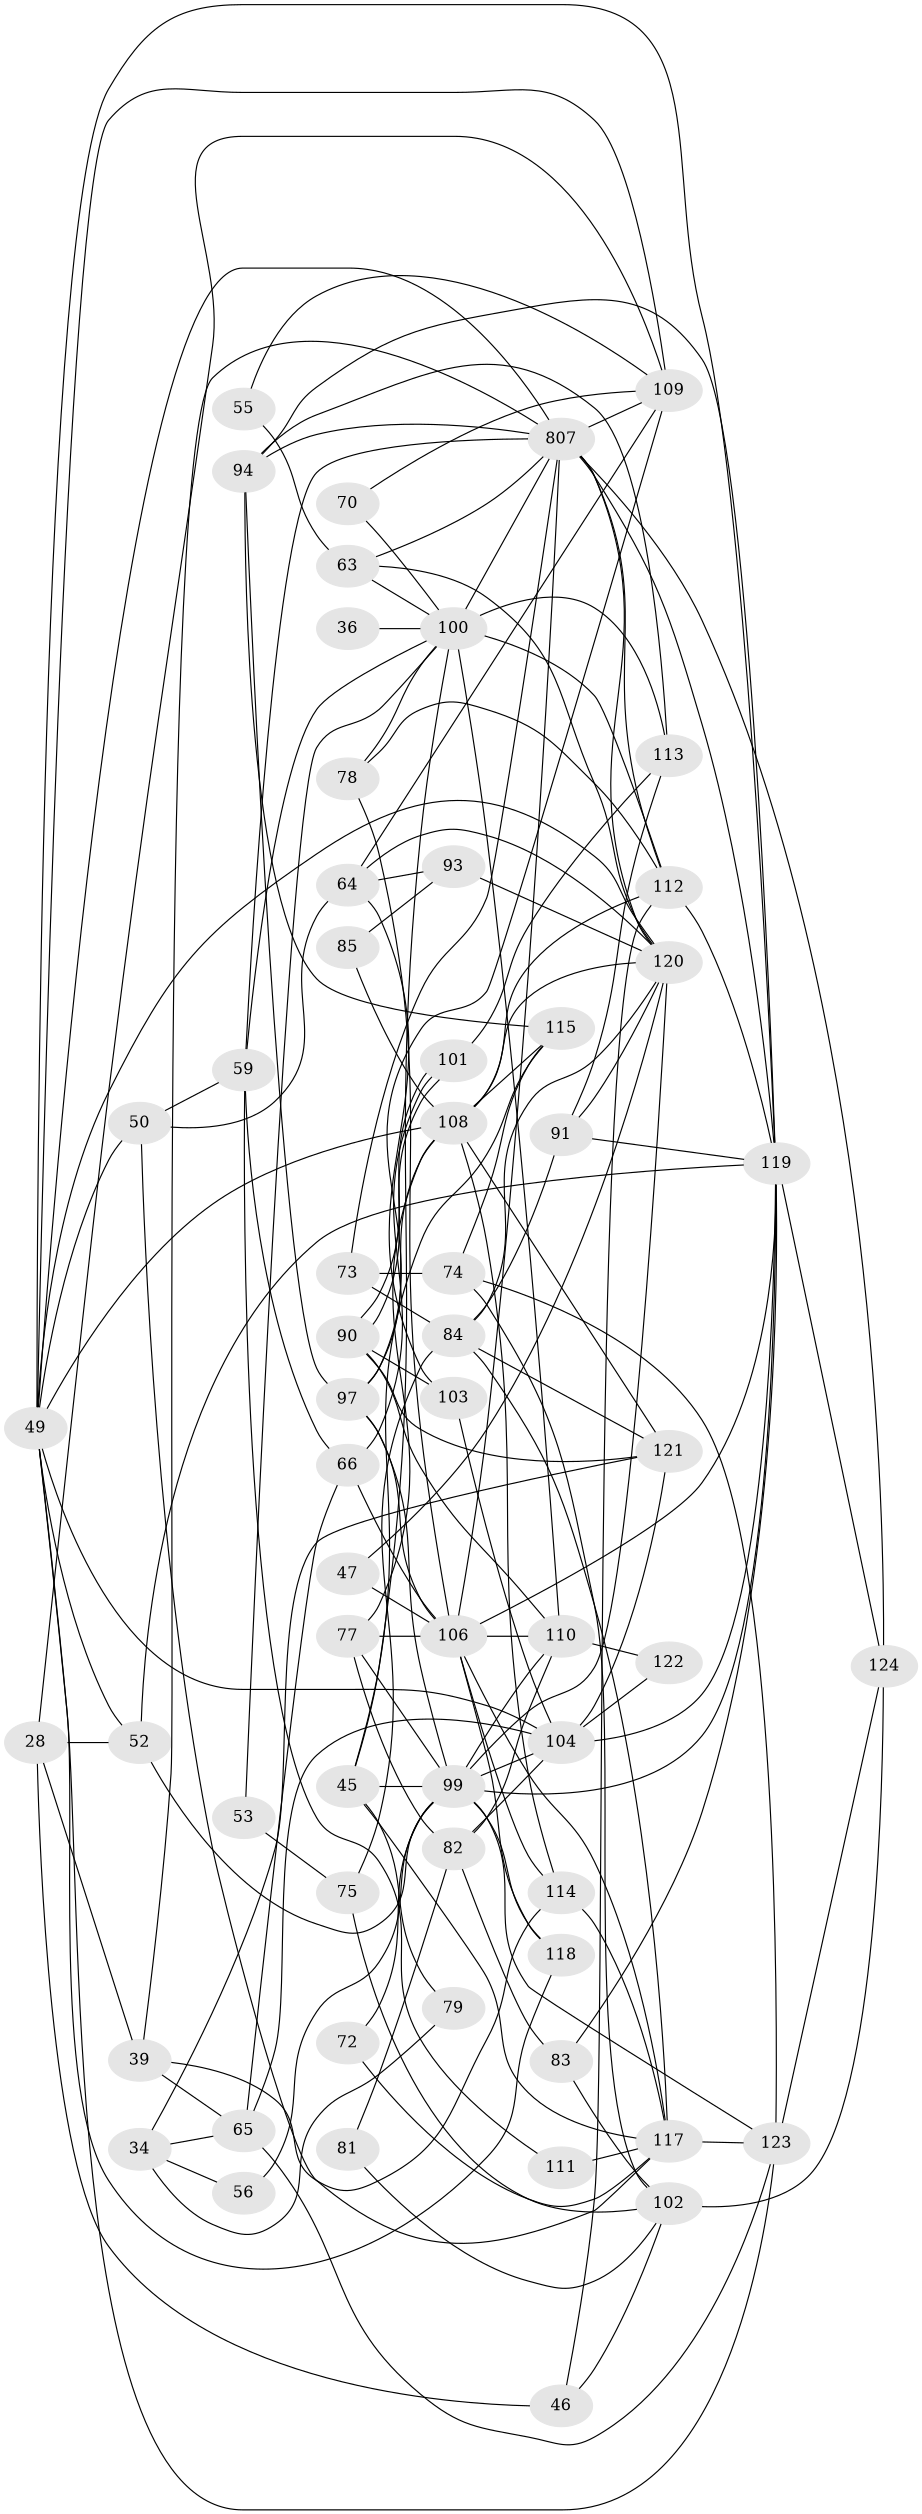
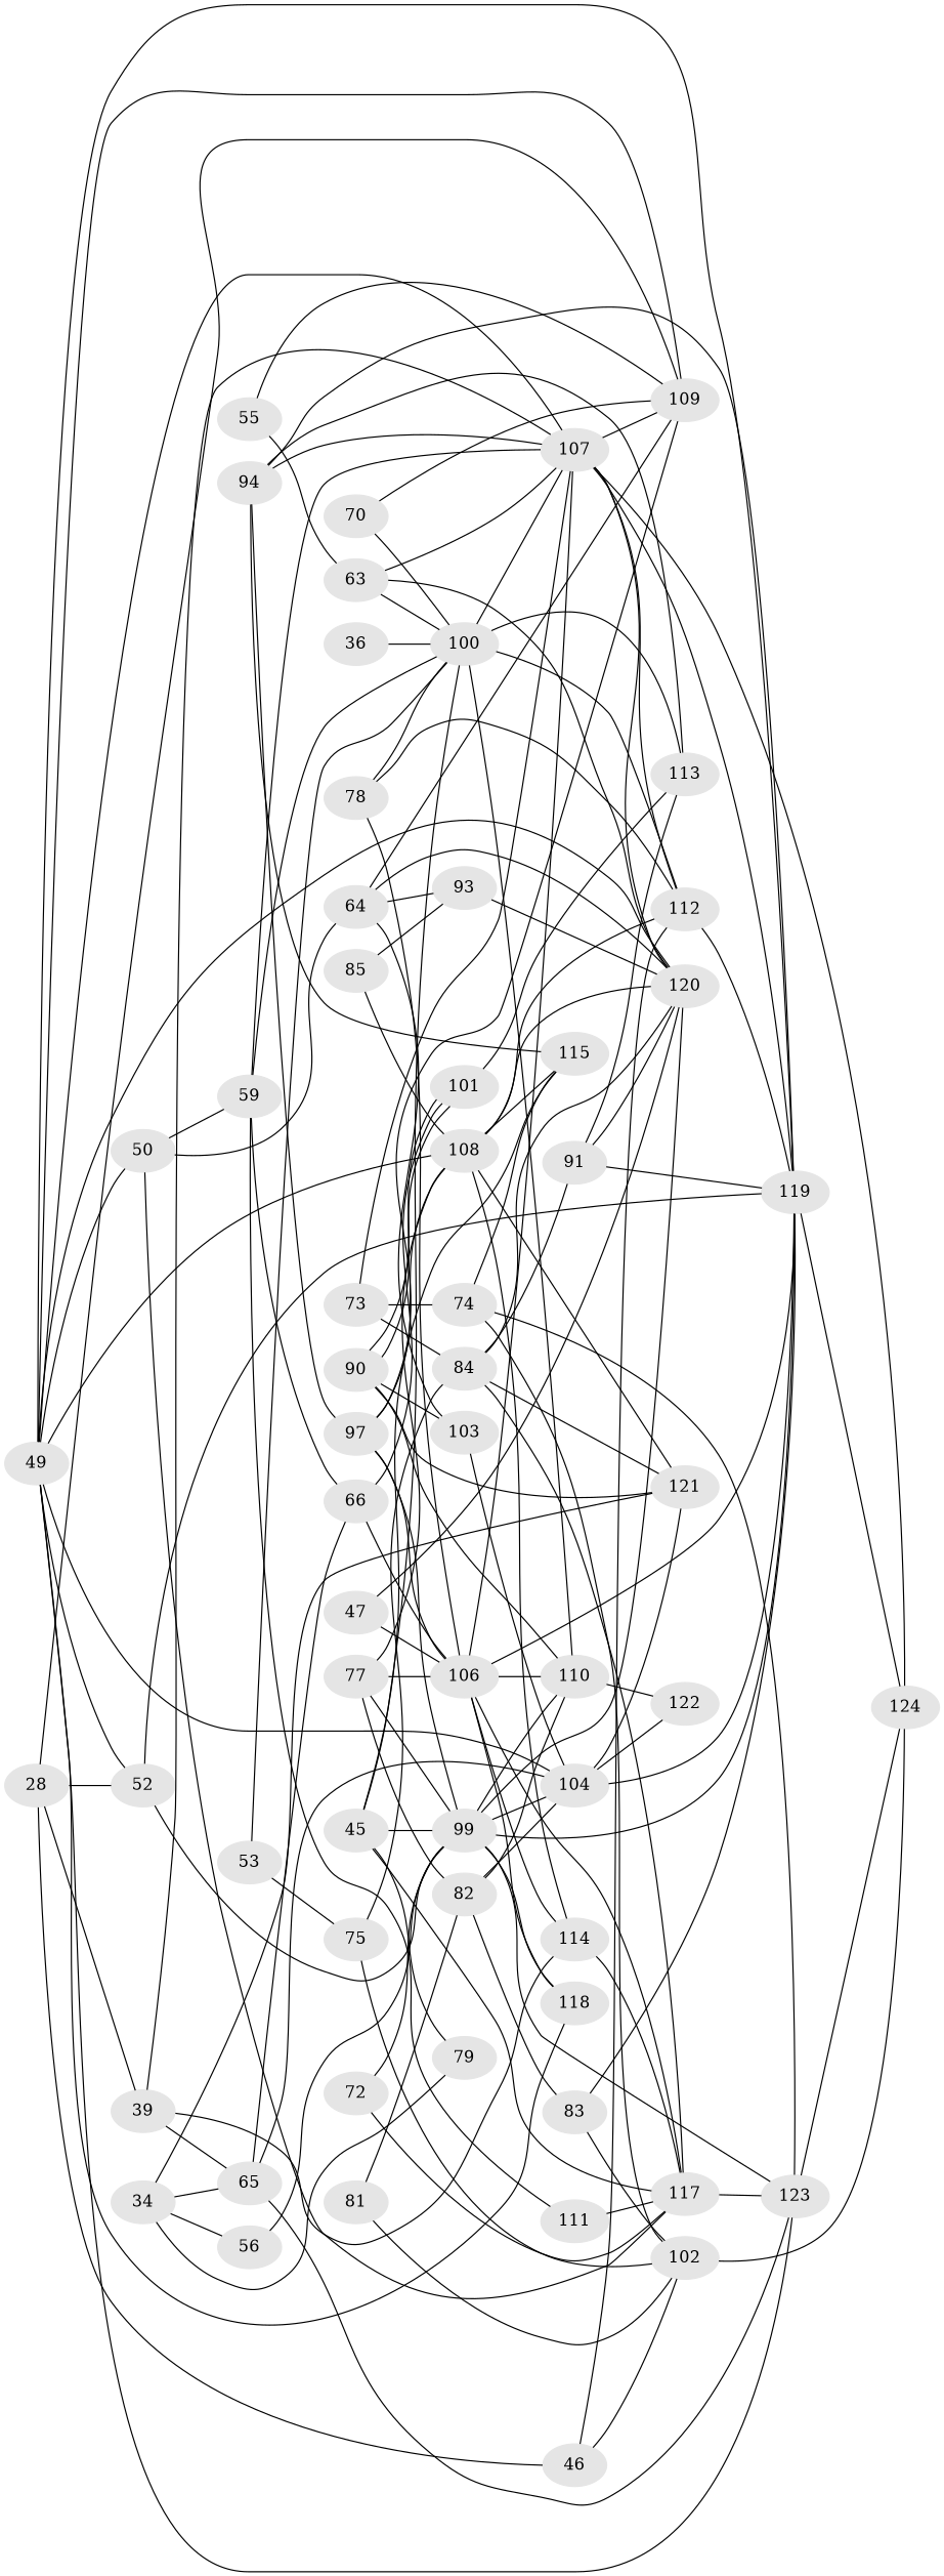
  graph {
    rankdir=LR
    node [color=gray90 style=filled]
    28 [super="+6"]
    39
    46
    52
    109 [super="+44+58"]
    65 [super="+2+24"]
-   107 [super="+88+29" label=807]
+   107 [super="+88+29"]
    114 [super="+76"]
    102 [super="+71"]
    112 [super="+41"]
    99 [super="+67"]
    119 [super="+92+61+69"]
    34
    56
    79
    121 [super="+5"]
    104 [super="+30+51"]
    123 [super="+105"]
    66
    36 [super="+7"]
    100 [super="+86+98"]
    110 [super="+42"]
    113 [super="+57"]
    120 [super="+89+68"]
    124
    117 [super="+1"]
    45 [super="+35"]
    115
    118 [super="+27"]
    106 [super="+11+40+43"]
    47
    49 [super="+10+17+26"]
    50 [super="+13"]
    108 [super="+95+96"]
    59
    64 [super="+3+15"]
    122
    111
    93 [super="+62"]
    103
    53
    75
    84 [super="+33"]
    63 [super="+54"]
    55
    101
    70
    72
    73
    74
    91
    77
    82
    83
    78
    81
    85
    90
    94 [super="+48"]
    97
    28 -- 39
    28 -- 46
    28 -- 52
    28 -- 109 [weight=2]
    39 -- 65
    39 -- 107 [weight=2]
    39 -- 114 [weight=2]
    46 -- 102
    46 -- 112
    52 -- 99
    52 -- 119
    65 -- 104
    65 -- 123 [weight=2]
    65 -- 66
    107 -- 109 [weight=2]
    107 -- 112
    107 -- 119
    107 -- 120
    107 -- 124
    114 -- 117
    102 -- 124 [weight=2]
    112 -- 119 [weight=2]
    99 -- 119
    99 -- 104 [weight=2]
    99 -- 123
    99 -- 110
    99 -- 120 [weight=2]
    99 -- 118
    119 -- 124 [weight=2]
    34 -- 65
    34 -- 56
    34 -- 79
    34 -- 121
    56 -- 99
    104 -- 119 [weight=2]
    104 -- 121
    104 -- 122
    123 -- 124
    66 -- 106
    66 -- 101
    36 -- 100 [weight=3]
    100 -- 107 [weight=2]
    100 -- 112
    100 -- 110 [weight=2]
    100 -- 113
    110 -- 122
    117 -- 123 [weight=2]
    45 -- 99
    45 -- 79
    45 -- 100
    45 -- 117
    45 -- 115
    106 -- 107 [weight=2]
    106 -- 114
    106 -- 119
    106 -- 110 [weight=2]
    106 -- 117
    106 -- 118
    47 -- 120
    47 -- 106
    49 -- 52
    49 -- 109
    49 -- 107
    49 -- 119
    49 -- 104 [weight=2]
    49 -- 123 [weight=3]
    49 -- 120
    49 -- 118
    49 -- 50
    49 -- 108 [weight=2]
    50 -- 117
    50 -- 59
    50 -- 64
    108 -- 114
    108 -- 112 [weight=2]
    108 -- 121
    108 -- 120
    108 -- 115
    59 -- 107
    59 -- 66
    59 -- 100
    59 -- 111
    64 -- 109 [weight=2]
    64 -- 120
    64 -- 93 [weight=2]
    64 -- 103 [weight=2]
    111 -- 117
    93 -- 120
    103 -- 104
    53 -- 100
    53 -- 75
    75 -- 102
    75 -- 84
    84 -- 121
    84 -- 120
    84 -- 117
    84 -- 91
    63 -- 107
    63 -- 100 [weight=4]
    63 -- 120 [weight=2]
    55 -- 109
    55 -- 63
    101 -- 113
    70 -- 109
    70 -- 100
    72 -- 99
    72 -- 117
    73 -- 107
    73 -- 84
    73 -- 74
    74 -- 102
    74 -- 123
    74 -- 115
    91 -- 119 [weight=3]
    91 -- 113 [weight=2]
    91 -- 120
    77 -- 99
    77 -- 106
    77 -- 108
    77 -- 82
    82 -- 104
    82 -- 110
    82 -- 83
    83 -- 102
    83 -- 119
    78 -- 112
    78 -- 100
    78 -- 106
    81 -- 102
    81 -- 82
    85 -- 108
    85 -- 93
    90 -- 121
    90 -- 110
    90 -- 103
    90 -- 101
    90 -- 101
    94 -- 107
    94 -- 119
    94 -- 113
    94 -- 115
    94 -- 97
    97 -- 109
    97 -- 99
    97 -- 106
    97 -- 108
  }
